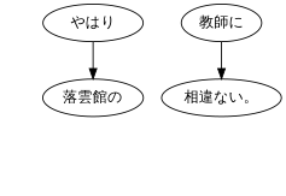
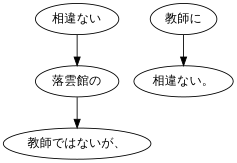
  digraph {
    n1 [label="落雲館の"]
+   n2 [label="教師ではないが、"]
    n3 [label="相違ない。"]
-   n4 [label="やはり"]
+   n4 [label="相違ない"]
    n5 [label="教師に"]
+   n1 -> n2
    n4 -> n1
    n5 -> n3
  }
